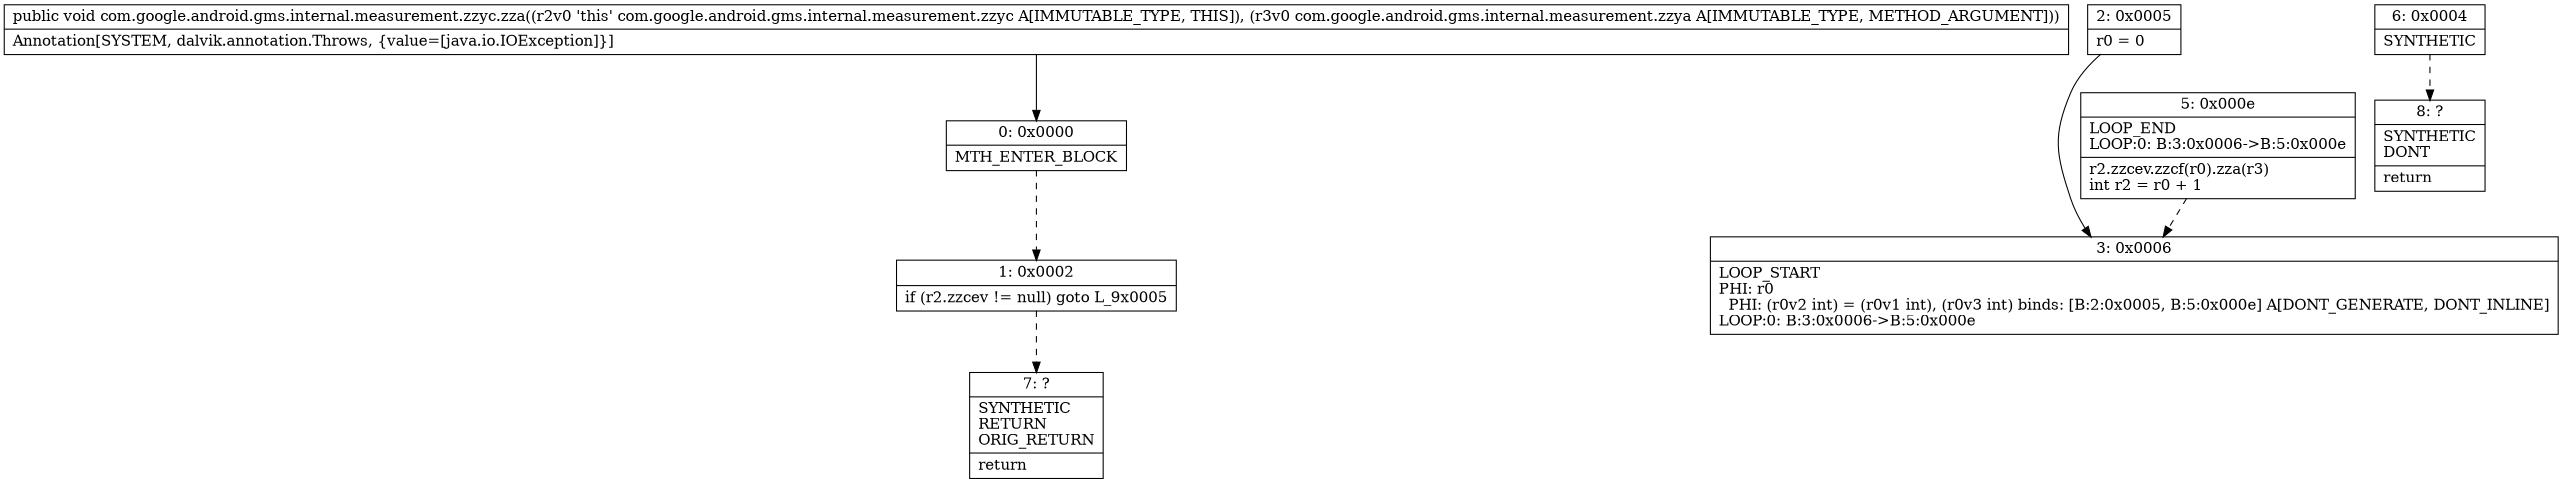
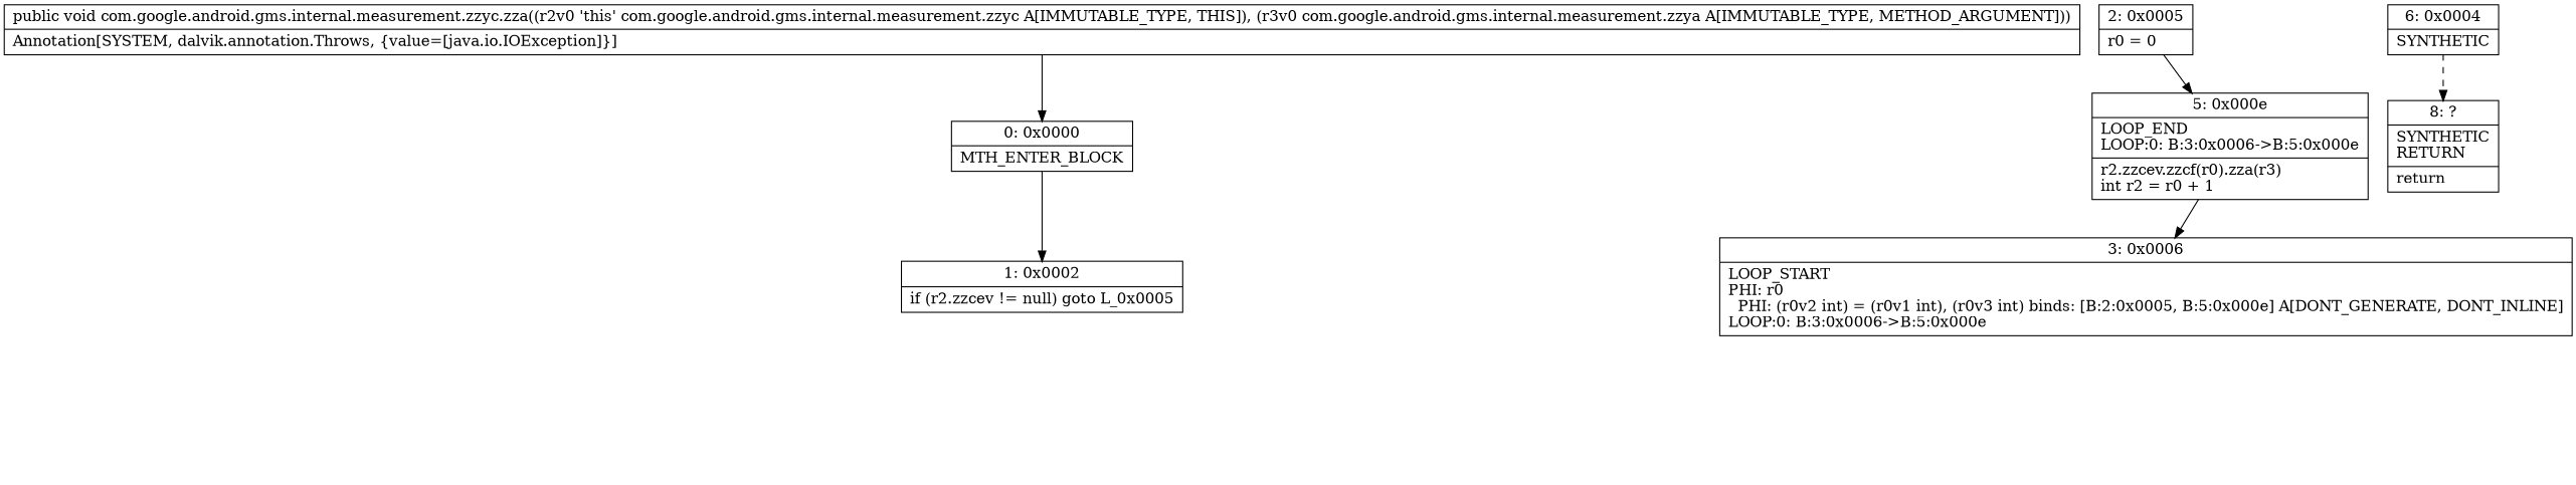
  digraph {
    node [shape=record]
    n1 [label="{0\:\ 0x0000|MTH_ENTER_BLOCK\l}"]
-   n2 [label="{1\:\ 0x0002|if (r2.zzcev != null) goto L_9x0005\l}"]
-   n3 [label="{7\:\ ?|SYNTHETIC\lRETURN\lORIG_RETURN\l|return\l}"]
+   n2 [label="{1\:\ 0x0002|if (r2.zzcev != null) goto L_0x0005\l}"]
    n4 [label="{2\:\ 0x0005|r0 = 0\l}"]
    n5 [label="{3\:\ 0x0006|LOOP_START\lPHI: r0 \l  PHI: (r0v2 int) = (r0v1 int), (r0v3 int) binds: [B:2:0x0005, B:5:0x000e] A[DONT_GENERATE, DONT_INLINE]\lLOOP:0: B:3:0x0006\-\>B:5:0x000e\l}"]
    n6 [label="{5\:\ 0x000e|LOOP_END\lLOOP:0: B:3:0x0006\-\>B:5:0x000e\l|r2.zzcev.zzcf(r0).zza(r3)\lint r2 = r0 + 1\l}"]
    n7 [label="{6\:\ 0x0004|SYNTHETIC\l}"]
-   n8 [label="{8\:\ ?|SYNTHETIC\lDONT\l|return\l}"]
+   n8 [label="{8\:\ ?|SYNTHETIC\lRETURN\l|return\l}"]
    n9 [label="{public void com.google.android.gms.internal.measurement.zzyc.zza((r2v0 'this' com.google.android.gms.internal.measurement.zzyc A[IMMUTABLE_TYPE, THIS]), (r3v0 com.google.android.gms.internal.measurement.zzya A[IMMUTABLE_TYPE, METHOD_ARGUMENT]))  | Annotation[SYSTEM, dalvik.annotation.Throws, \{value=[java.io.IOException]\}]\l}"]
-   n1 -> n2 [style=dashed]
-   n2 -> n3 [style=dashed]
-   n4 -> n5
-   n6 -> n5 [style=dashed]
+   n1 -> n2
+   n4 -> n6
+   n6 -> n5
    n7 -> n8 [style=dashed]
    n9 -> n1
  }
